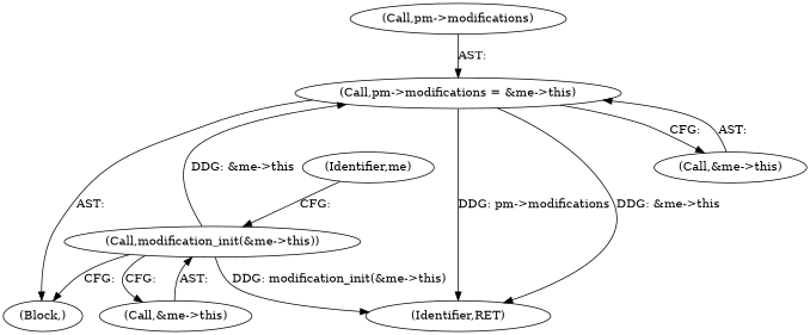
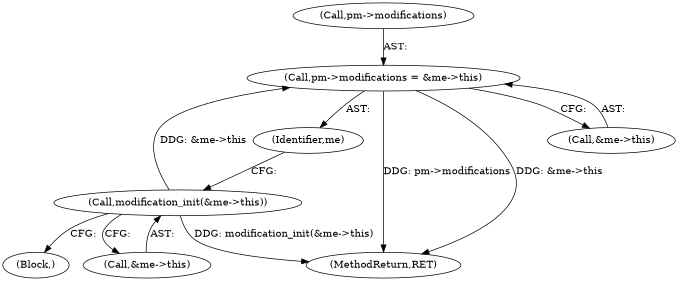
  digraph {
    n1 [label="(Call,pm->modifications = &me->this)"]
    n2 [label="(Block,)"]
-   n3 [label="(Identifier,RET)"]
+   n3 [label="(MethodReturn,RET)"]
    n4 [label="(Call,&me->this)"]
    n5 [label="(Call,modification_init(&me->this))"]
    n6 [label="(Call,&me->this)"]
    n7 [label="(Identifier,me)"]
    n8 [label="(Call,pm->modifications)"]
-   n1 -> n2 [label="AST: "]
+   n1 -> n7 [label="AST: "]
    n1 -> n3 [label="DDG: pm->modifications"]
    n1 -> n3 [label="DDG: &me->this"]
    n1 -> n4 [label="CFG: "]
    n4 -> n1 [label="AST: "]
    n5 -> n1 [label="DDG: &me->this"]
    n5 -> n2 [label="CFG: "]
    n5 -> n3 [label="DDG: modification_init(&me->this)"]
    n5 -> n6 [label="CFG: "]
    n6 -> n5 [label="AST: "]
    n7 -> n5 [label="CFG: "]
    n8 -> n1 [label="AST: "]
  }
